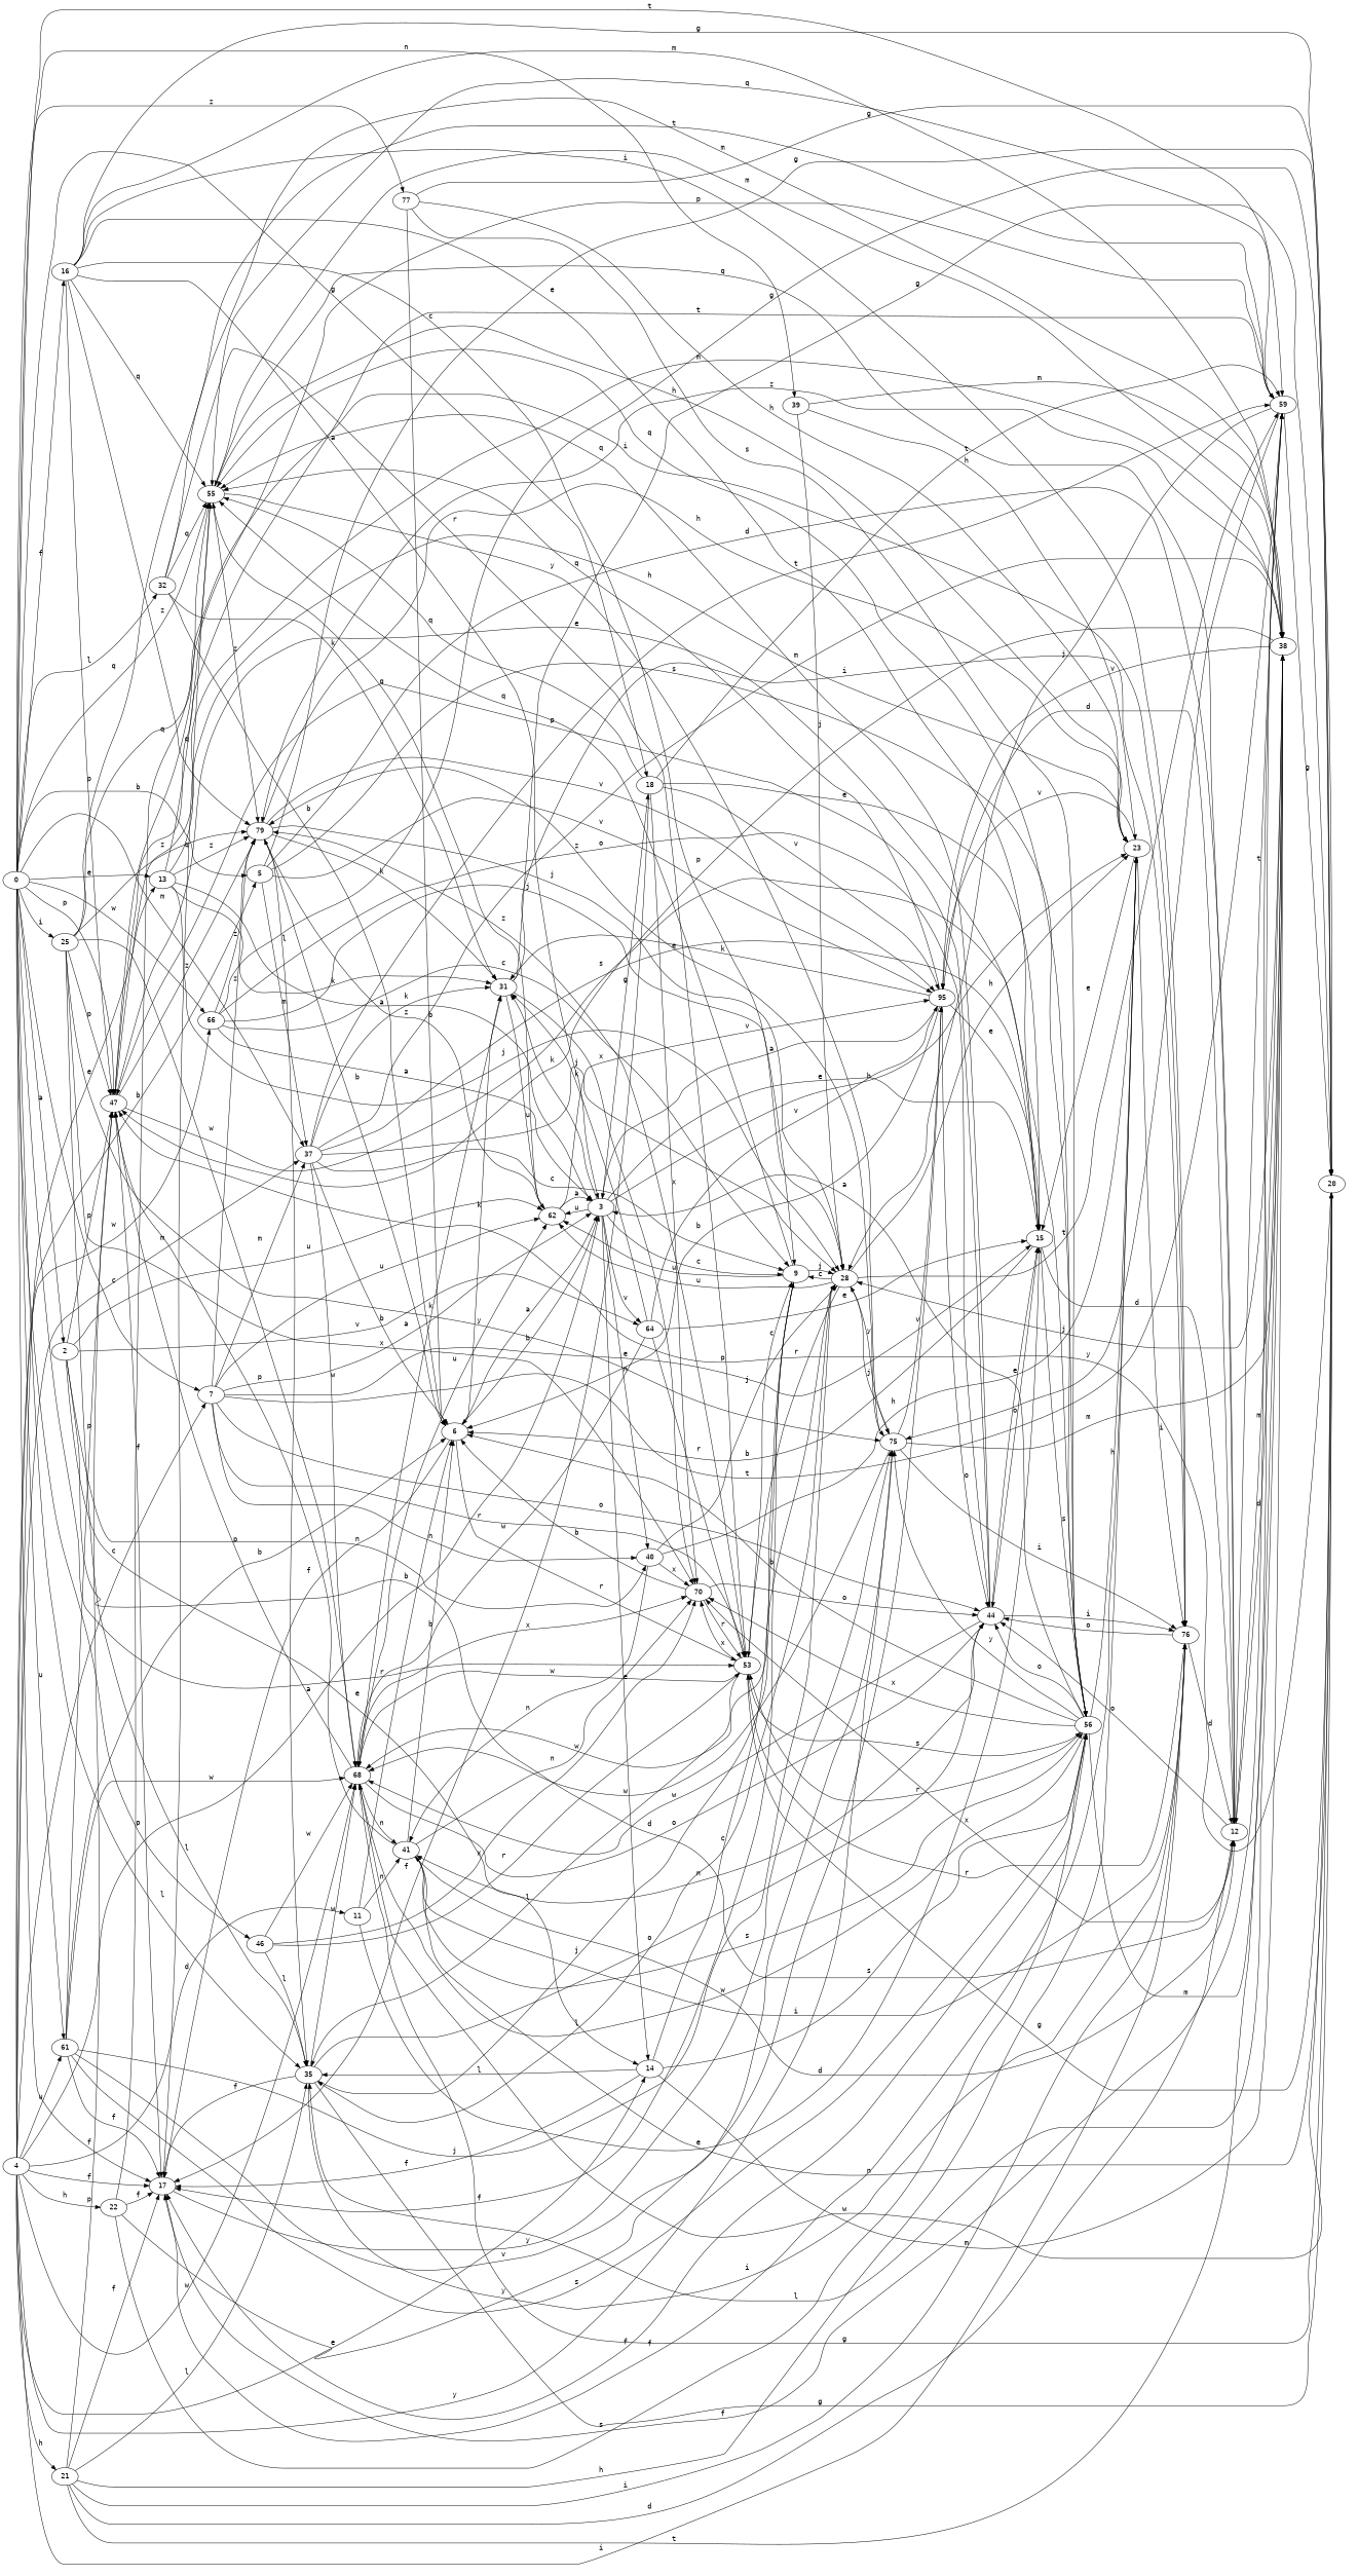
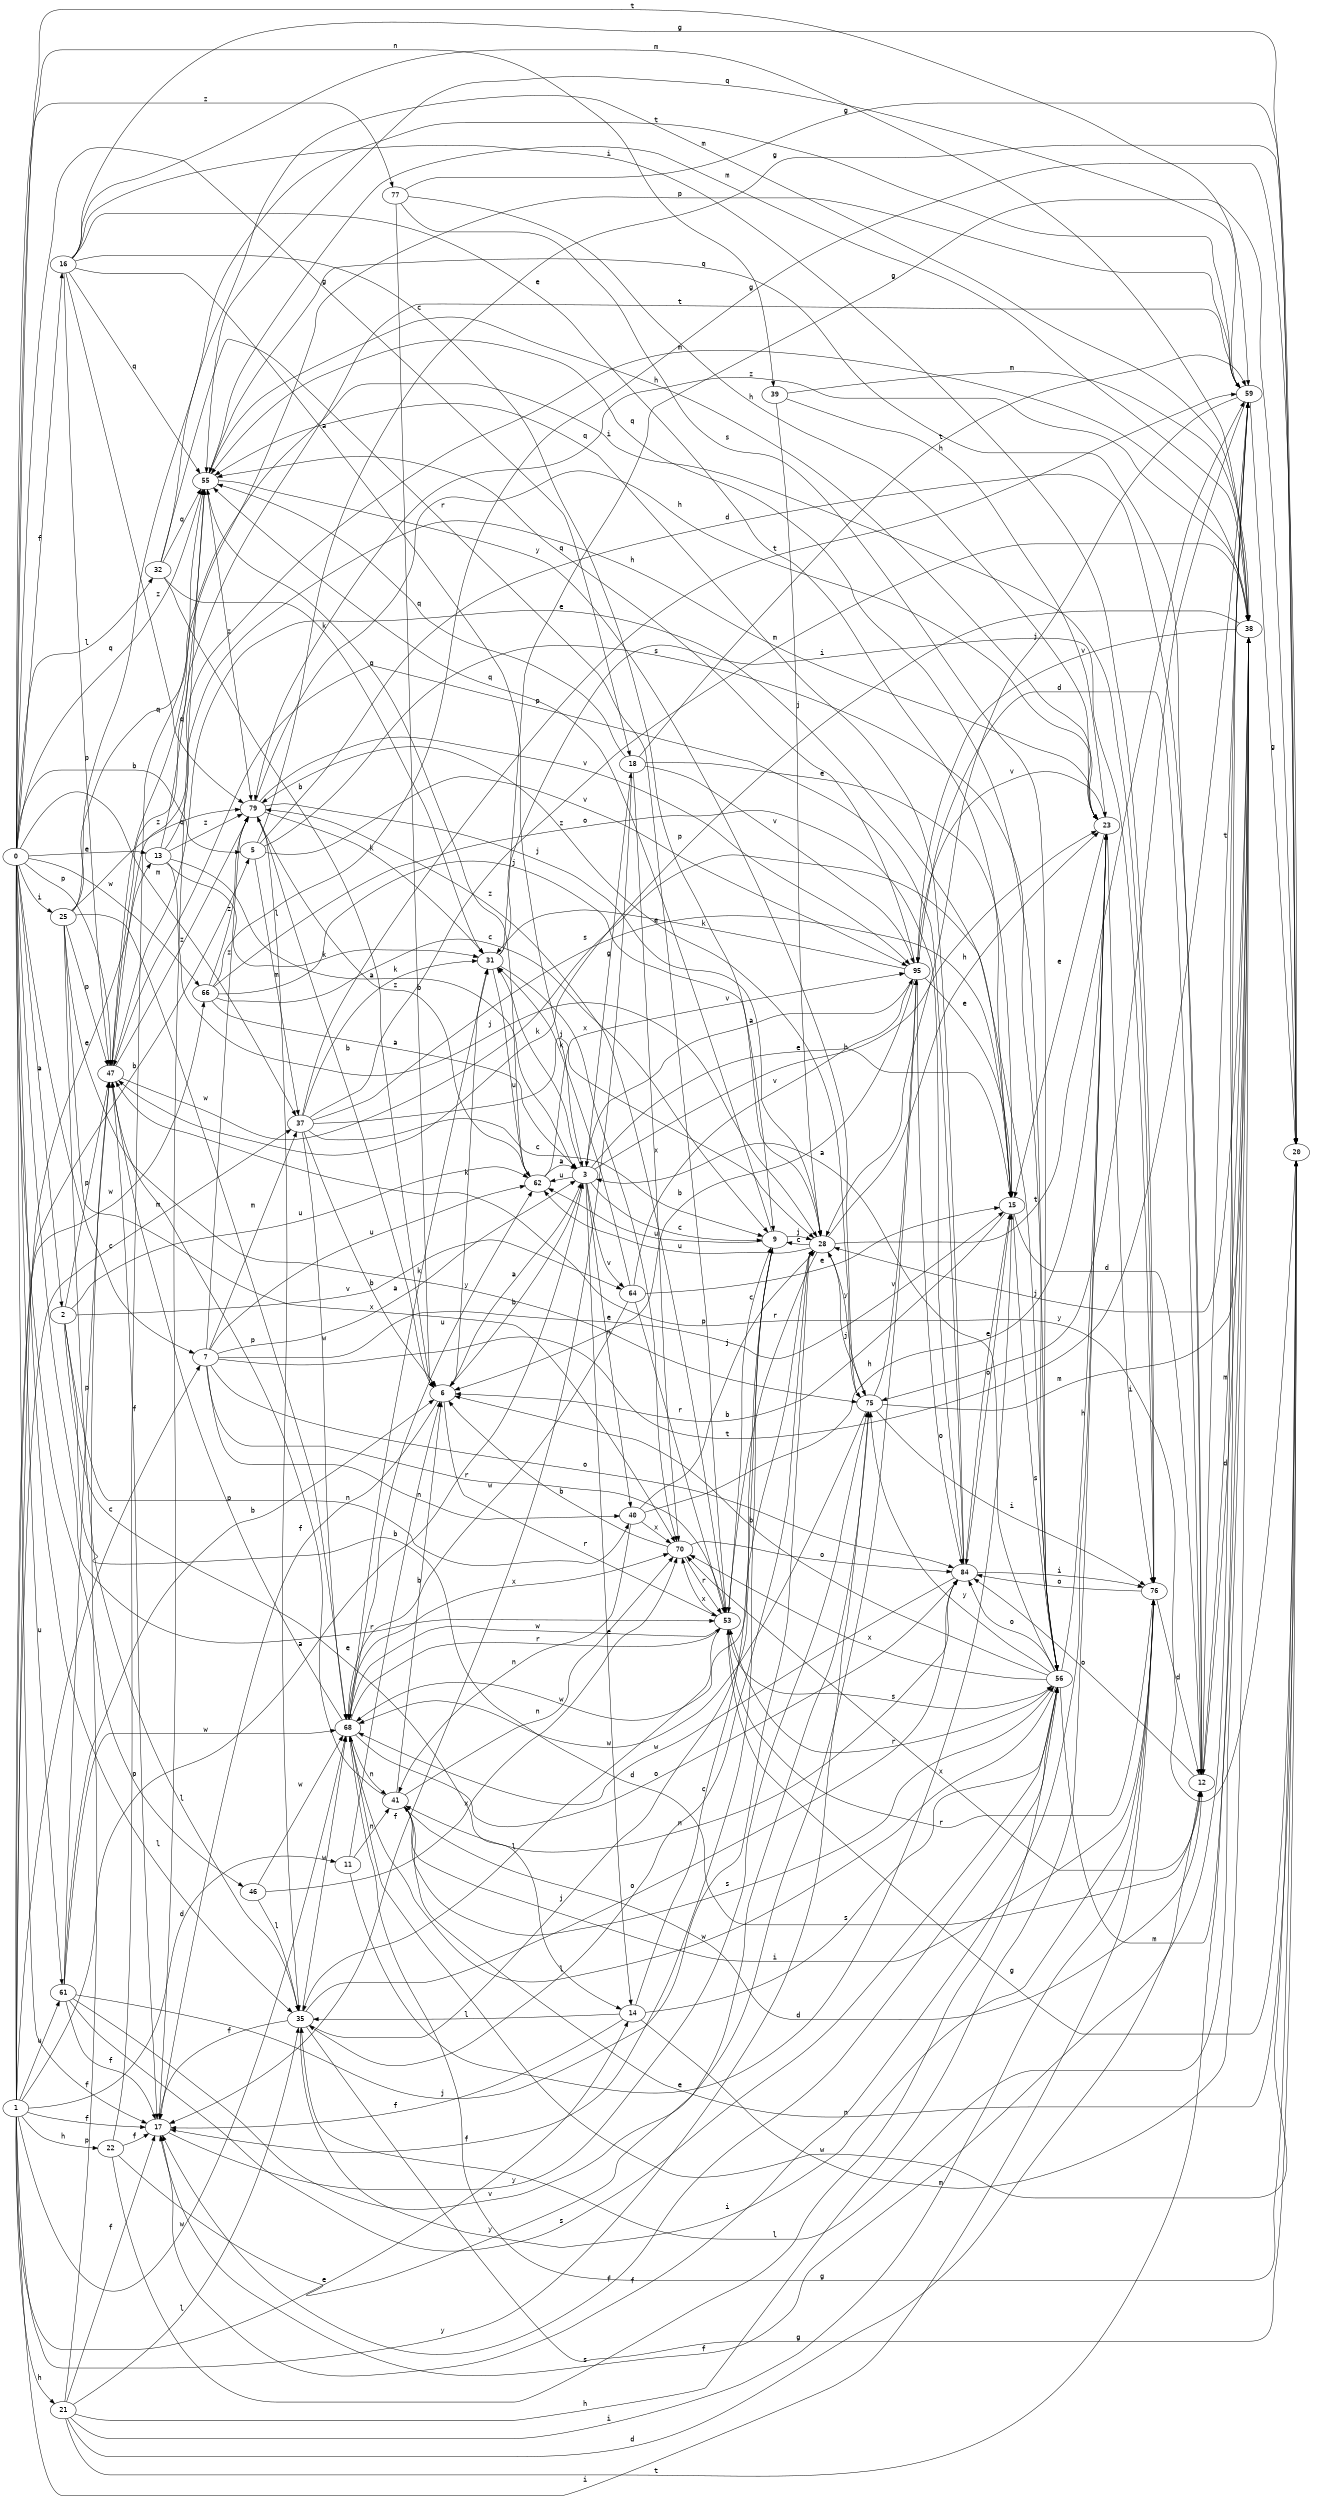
  strict digraph {
    fontname="DejaVu Sans Mono"
    rankdir=LR
    node [fontname="DejaVu Sans Mono"]
    edge [fontname="DejaVu Sans Mono"]
    0
    2
    5
    7
    13
    16
    17
    18
    25
    32
    35
    37
    39
    46
    47
    n16 [label=55]
    53
    59
    61
    66
    77
    14
    12
    40
    62
    64
    20
    56
    n29 [label=95]
    3
    15
-   44
+   44 [label=84]
    79
    23
    31
    28
    n37 [label=76]
    9
    38
    75
    70
    68
    6
-   1 [label=4]
+   1
    11
    21
    22
    41
    0 -> 2 [label=a]
    0 -> 5 [label=b]
    0 -> 7 [label=c]
    0 -> 13 [label=e]
    0 -> 16 [label=f]
    0 -> 17 [label=f]
    0 -> 18 [label=g]
    0 -> 25 [label=i]
    0 -> 32 [label=l]
    0 -> 35 [label=l]
    0 -> 37 [label=m]
    0 -> 39 [label=n]
    0 -> 46 [label=p]
    0 -> 47 [label=p]
    0 -> n16 [label=q]
    0 -> 53 [label=r]
    0 -> 59 [label=t]
    0 -> 61 [label=u]
    0 -> 66 [label=w]
    0 -> 77 [label=z]
    2 -> 47 [label=p]
    2 -> 14 [label=e]
    2 -> 12 [label=d]
    2 -> 40 [label=n]
    2 -> 62 [label=u]
    2 -> 64 [label=v]
    5 -> 37 [label=m]
    5 -> 12 [label=d]
    5 -> 20 [label=g]
    5 -> 56 [label=s]
    5 -> n29 [label=v]
    7 -> 37 [label=m]
    7 -> 53 [label=r]
    7 -> 59 [label=t]
    7 -> 40 [label=n]
    7 -> 62 [label=u]
    7 -> 3 [label=a]
    7 -> 15 [label=e]
    7 -> 44 [label=o]
    7 -> 79 [label=z]
    13 -> n16 [label=q]
    13 -> 3 [label=a]
    13 -> 79 [label=z]
    13 -> 23 [label=h]
    13 -> 31 [label=k]
    13 -> 28 [label=j]
    16 -> 47 [label=p]
    16 -> n16 [label=q]
    16 -> 20 [label=g]
    16 -> 3 [label=a]
    16 -> 15 [label=e]
    16 -> 79 [label=z]
    16 -> n37 [label=i]
    16 -> 9 [label=c]
    16 -> 38 [label=m]
    17 -> n16 [label=q]
    17 -> 75 [label=y]
    18 -> 17 [label=f]
    18 -> n16 [label=q]
    18 -> 59 [label=t]
    18 -> n29 [label=v]
    18 -> 15 [label=e]
    18 -> 70 [label=x]
    25 -> 35 [label=l]
    25 -> 47 [label=p]
    25 -> 59 [label=t]
    25 -> 79 [label=z]
    25 -> n37 [label=i]
    25 -> 75 [label=y]
    25 -> 70 [label=x]
    25 -> 68 [label=w]
    32 -> n16 [label=q]
    32 -> 53 [label=r]
    32 -> 31 [label=k]
    32 -> 38 [label=m]
    32 -> 6 [label=b]
    35 -> 17 [label=f]
    35 -> 20 [label=g]
    35 -> 44 [label=o]
    35 -> 28 [label=j]
    35 -> n37 [label=i]
    35 -> 68 [label=w]
    37 -> 59 [label=t]
    37 -> 15 [label=e]
    37 -> 31 [label=k]
    37 -> 28 [label=j]
    37 -> 9 [label=c]
    37 -> 38 [label=m]
    37 -> 68 [label=w]
    37 -> 6 [label=b]
    39 -> 23 [label=h]
    39 -> 28 [label=j]
    39 -> 38 [label=m]
    46 -> 35 [label=l]
    46 -> 70 [label=x]
    46 -> 68 [label=w]
    47 -> 17 [label=f]
    47 -> 59 [label=t]
    47 -> 56 [label=s]
    47 -> 15 [label=e]
    47 -> 79 [label=z]
    47 -> 38 [label=m]
    n16 -> 79 [label=z]
    n16 -> 23 [label=h]
    n16 -> 38 [label=m]
    n16 -> 75 [label=y]
    53 -> 35 [label=l]
    53 -> 20 [label=g]
    53 -> 56 [label=s]
    53 -> 79 [label=z]
    53 -> 9 [label=c]
    53 -> 70 [label=x]
    53 -> 68 [label=w]
    59 -> 17 [label=f]
    59 -> 47 [label=p]
    59 -> n16 [label=q]
    59 -> 20 [label=g]
    59 -> 28 [label=j]
    59 -> 75 [label=y]
    61 -> 17 [label=f]
    61 -> 47 [label=p]
    61 -> 56 [label=s]
    61 -> n29 [label=v]
    61 -> 28 [label=j]
    61 -> 68 [label=w]
    61 -> 6 [label=b]
    66 -> 20 [label=g]
    66 -> 3 [label=a]
    66 -> 44 [label=o]
    66 -> 79 [label=z]
    66 -> 28 [label=j]
    66 -> 9 [label=c]
    77 -> 20 [label=g]
    77 -> 56 [label=s]
    77 -> 23 [label=h]
    77 -> 6 [label=b]
    14 -> 17 [label=f]
    14 -> 35 [label=l]
    14 -> 56 [label=s]
    14 -> 9 [label=c]
    14 -> 38 [label=m]
    12 -> n16 [label=q]
    12 -> 59 [label=t]
    12 -> 44 [label=o]
    12 -> 38 [label=m]
    12 -> 70 [label=x]
    40 -> 23 [label=h]
    40 -> 28 [label=j]
    40 -> 70 [label=x]
    40 -> 41 [label=n]
    62 -> n16 [label=q]
    62 -> n29 [label=v]
    62 -> 3 [label=a]
    62 -> 79 [label=z]
    64 -> 53 [label=r]
    64 -> n29 [label=v]
    64 -> 15 [label=e]
    64 -> 31 [label=k]
    64 -> 68 [label=w]
    20 -> 47 [label=p]
    20 -> 68 [label=w]
    20 -> 41 [label=n]
    56 -> 17 [label=f]
    56 -> n16 [label=q]
    56 -> 53 [label=r]
    56 -> 3 [label=a]
    56 -> 44 [label=o]
    56 -> 23 [label=h]
    56 -> 38 [label=m]
    56 -> 75 [label=y]
    56 -> 70 [label=x]
    56 -> 68 [label=w]
    56 -> 6 [label=b]
    n29 -> n16 [label=q]
    n29 -> 12 [label=d]
    n29 -> 3 [label=a]
    n29 -> 15 [label=e]
    n29 -> 44 [label=o]
    n29 -> 31 [label=k]
    n29 -> 6 [label=b]
    3 -> 18 [label=g]
    3 -> 14 [label=e]
    3 -> 40 [label=n]
    3 -> 62 [label=u]
    3 -> 64 [label=v]
    3 -> 15 [label=e]
    3 -> 23 [label=h]
    3 -> 31 [label=k]
    3 -> 9 [label=c]
    3 -> 6 [label=b]
    15 -> 12 [label=d]
    15 -> 56 [label=s]
    15 -> 44 [label=o]
    15 -> 6 [label=b]
    44 -> 47 [label=p]
    44 -> n16 [label=q]
    44 -> 15 [label=e]
    44 -> n37 [label=i]
    44 -> 68 [label=w]
    44 -> 41 [label=n]
    79 -> 35 [label=l]
    79 -> n29 [label=v]
    79 -> 23 [label=h]
    79 -> 31 [label=k]
    79 -> 28 [label=j]
    79 -> 6 [label=b]
    23 -> 17 [label=f]
    23 -> n29 [label=v]
    23 -> 15 [label=e]
    23 -> n37 [label=i]
    31 -> 62 [label=u]
    31 -> 20 [label=g]
    31 -> n37 [label=i]
    31 -> 70 [label=x]
    28 -> 35 [label=l]
    28 -> 53 [label=r]
    28 -> 59 [label=t]
    28 -> 62 [label=u]
    28 -> 23 [label=h]
    28 -> 9 [label=c]
    28 -> 75 [label=y]
    n37 -> 53 [label=r]
    n37 -> 12 [label=d]
    n37 -> 44 [label=o]
    9 -> 17 [label=f]
    9 -> n16 [label=q]
    9 -> 62 [label=u]
    9 -> 28 [label=j]
    9 -> 68 [label=w]
    38 -> 35 [label=l]
    38 -> 47 [label=p]
    38 -> 12 [label=d]
    38 -> n29 [label=v]
    38 -> 79 [label=z]
    38 -> 28 [label=j]
    75 -> n29 [label=v]
    75 -> 79 [label=z]
    75 -> 28 [label=j]
    75 -> n37 [label=i]
    75 -> 38 [label=m]
    75 -> 68 [label=w]
    70 -> 53 [label=r]
    70 -> 44 [label=o]
    70 -> 6 [label=b]
    68 -> 47 [label=p]
-   46 -> 53 [label=r]
+   68 -> 53 [label=r]
    68 -> 62 [label=u]
    68 -> 20 [label=g]
    68 -> 44 [label=o]
    68 -> 31 [label=k]
    68 -> 70 [label=x]
    68 -> 41 [label=n]
    6 -> 17 [label=f]
    6 -> 53 [label=r]
    6 -> 3 [label=a]
    6 -> 31 [label=k]
    1 -> 5 [label=b]
    1 -> 7 [label=c]
    1 -> 13 [label=e]
    1 -> 17 [label=f]
    1 -> 37 [label=m]
    1 -> 61 [label=u]
    1 -> 66 [label=w]
    1 -> 14 [label=e]
    1 -> 3 [label=a]
    1 -> n37 [label=i]
    1 -> 75 [label=y]
    1 -> 68 [label=w]
    1 -> 11 [label=d]
    1 -> 21 [label=h]
    1 -> 22 [label=h]
    11 -> 15 [label=e]
    11 -> 6 [label=b]
    11 -> 41 [label=n]
    21 -> 17 [label=f]
    21 -> 35 [label=l]
    21 -> 47 [label=p]
    21 -> 59 [label=t]
    21 -> 12 [label=d]
    21 -> 23 [label=h]
    21 -> n37 [label=i]
    22 -> 17 [label=f]
    22 -> n16 [label=q]
    22 -> 56 [label=s]
    22 -> 75 [label=y]
    41 -> 47 [label=p]
    41 -> 12 [label=d]
    41 -> 56 [label=s]
    41 -> n37 [label=i]
    41 -> 70 [label=n]
    41 -> 6 [label=b]
  }
